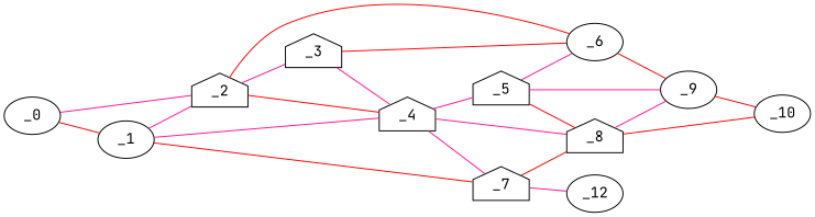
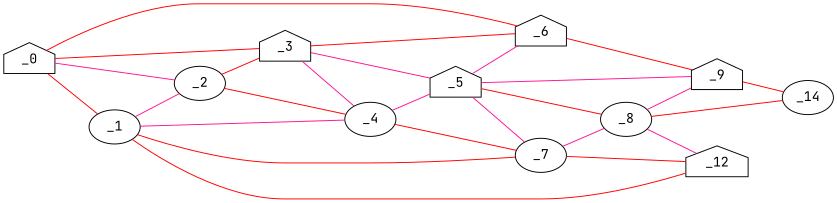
  graph {
    fontname="JetBrains Mono"
    rankdir=LR
    node [fontname="JetBrains Mono" shape=house x=6 y=76]
    edge [color=deeppink fontname="JetBrains Mono" valence=1]
-   _0 [shape=ellipse x=5 y=99]
+   _0 [x=5 y=99]
    _1 [shape=ellipse y=23]
-   _2 [y=71]
+   _2 [shape=ellipse y=71]
    _3 [x=41]
-   _6 [shape=ellipse x=63 y=110]
-   _4 [x=58 y=45]
-   _7 [x=82 y=41]
-   _12 [shape=ellipse x=125 y=41]
+   _6 [x=63 y=110]
+   _4 [shape=ellipse x=58 y=45]
+   _7 [shape=ellipse x=82 y=41]
+   _12 [x=125 y=41]
    _5 [x=63 y=82]
-   _9 [shape=ellipse x=105 y=89]
-   _8 [x=103 y=67]
-   _10 [shape=ellipse x=123]
+   _9 [x=105 y=89]
+   _8 [shape=ellipse x=103 y=67]
+   _10 [shape=ellipse x=123 label=_14]
    _0 -- _1 [color=red]
    _0 -- _2 [valence=2]
-   _2 -- _6 [color=red]
+   _0 -- _3 [color=red]
+   _0 -- _6 [color=red]
    _1 -- _2 [valence=2]
    _1 -- _4
    _1 -- _7 [color=red]
-   _2 -- _3 [valence=2]
+   _1 -- _12 [color=red]
+   _2 -- _3 [color=red valence=2]
    _2 -- _4 [color=red valence=2]
    _3 -- _6 [color=red valence=2]
    _3 -- _4
+   _3 -- _5
    _6 -- _9 [color=red]
-   _4 -- _7
+   _4 -- _7 [color=red]
    _4 -- _5 [valence=2]
-   _7 -- _12
-   _7 -- _8 [color=red valence=2]
+   _7 -- _12 [color=red]
+   _7 -- _8 [valence=2]
    _5 -- _6
+   _5 -- _7 [valence=2]
    _5 -- _9 [valence=2]
    _5 -- _8 [color=red valence=2]
    _9 -- _10 [color=red]
-   _8 -- _4 [valence=2]
+   _8 -- _12 [valence=2]
    _8 -- _9 [valence=2]
    _8 -- _10 [color=red valence=2]
  }
